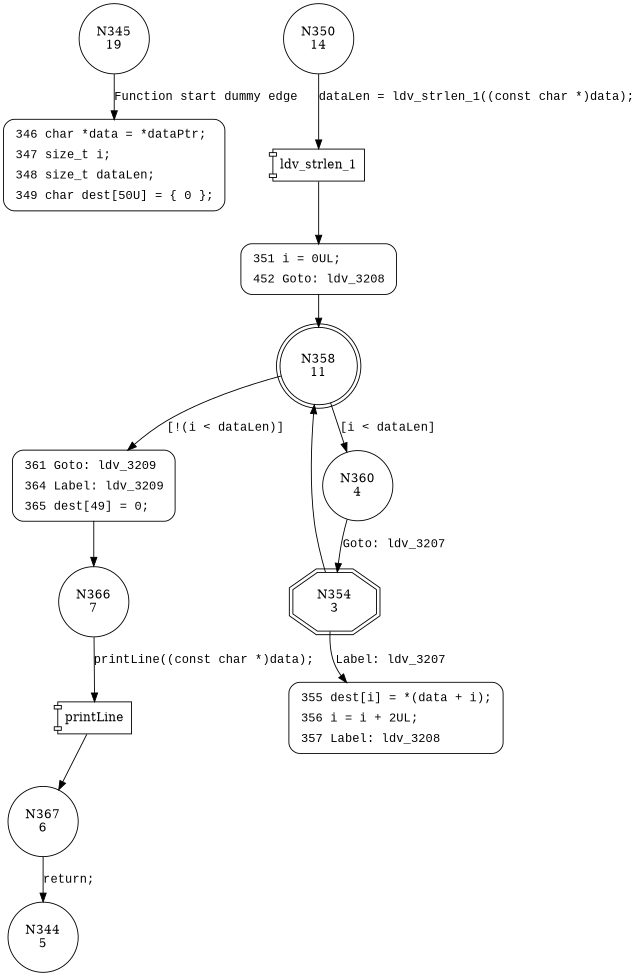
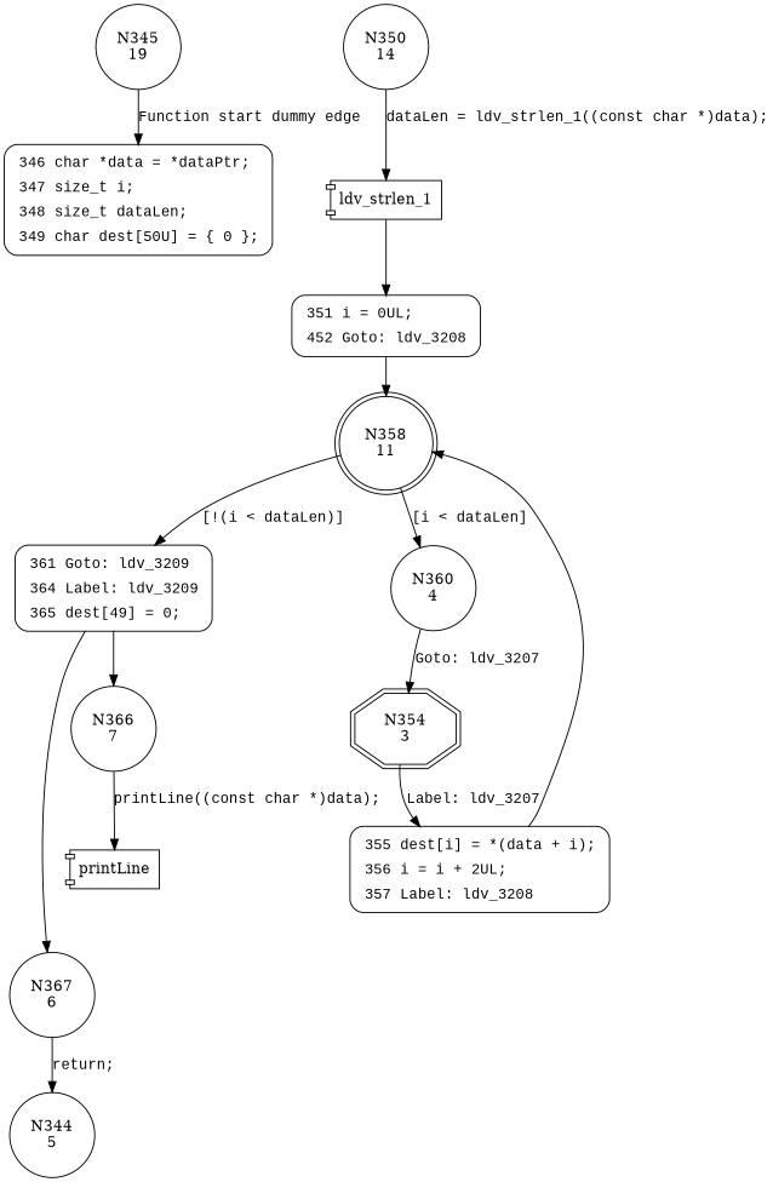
  digraph {
    node [shape=circle]
    edge [fontname="Courier New"]
    n1 [label="N345\n19"]
    n2 [fillcolor=white fontname="Courier New" label=<<table border="0" cellborder="0" cellpadding="3" bgcolor="white"><tr><td align="right">346</td><td align="left">char *data = *dataPtr;</td></tr><tr><td align="right">347</td><td align="left">size_t i;</td></tr><tr><td align="right">348</td><td align="left">size_t dataLen;</td></tr><tr><td align="right">349</td><td align="left">char dest[50U] = &#123; 0 &#125;;</td></tr></table>> penwidth=1 shape=Mrecord style="filled,bold"]
    n3 [label="N350\n14"]
    n4 [label=ldv_strlen_1 shape=component]
    n5 [fillcolor=white fontname="Courier New" label=<<table border="0" cellborder="0" cellpadding="3" bgcolor="white"><tr><td align="right">351</td><td align="left">i = 0UL;</td></tr><tr><td align="right">452</td><td align="left">Goto: ldv_3208</td></tr></table>> penwidth=1 shape=Mrecord style="filled,bold"]
    n6 [label="N358\n11" shape=doublecircle]
    n7 [label="N360\n4"]
    n8 [fillcolor=white fontname="Courier New" label=<<table border="0" cellborder="0" cellpadding="3" bgcolor="white"><tr><td align="right">361</td><td align="left">Goto: ldv_3209</td></tr><tr><td align="right">364</td><td align="left">Label: ldv_3209</td></tr><tr><td align="right">365</td><td align="left">dest[49] = 0;</td></tr></table>> penwidth=1 shape=Mrecord style="filled,bold"]
    n9 [label="N354\n3" shape=doubleoctagon]
    n10 [label="N366\n7"]
    n11 [fillcolor=white fontname="Courier New" label=<<table border="0" cellborder="0" cellpadding="3" bgcolor="white"><tr><td align="right">355</td><td align="left">dest[i] = *(data + i);</td></tr><tr><td align="right">356</td><td align="left">i = i + 2UL;</td></tr><tr><td align="right">357</td><td align="left">Label: ldv_3208</td></tr></table>> penwidth=1 shape=Mrecord style="filled,bold"]
    n12 [label=printLine shape=component]
    n13 [label="N367\n6"]
    n14 [label="N344\n5"]
    n1 -> n2 [label="Function start dummy edge"]
    n3 -> n4 [label="dataLen = ldv_strlen_1((const char *)data);"]
    n4 -> n5
    n5 -> n6 [fontname=""]
    n6 -> n7 [label="[i < dataLen]"]
    n6 -> n8 [label="[!(i < dataLen)]"]
    n7 -> n9 [label="Goto: ldv_3207"]
    n8 -> n10 [fontname=""]
    n9 -> n11 [label="Label: ldv_3207"]
    n10 -> n12 [label="printLine((const char *)data);"]
-   n9 -> n6 [fontname=""]
-   n12 -> n13
+   n11 -> n6 [fontname=""]
+   n8 -> n13
    n13 -> n14 [label="return;"]
  }
